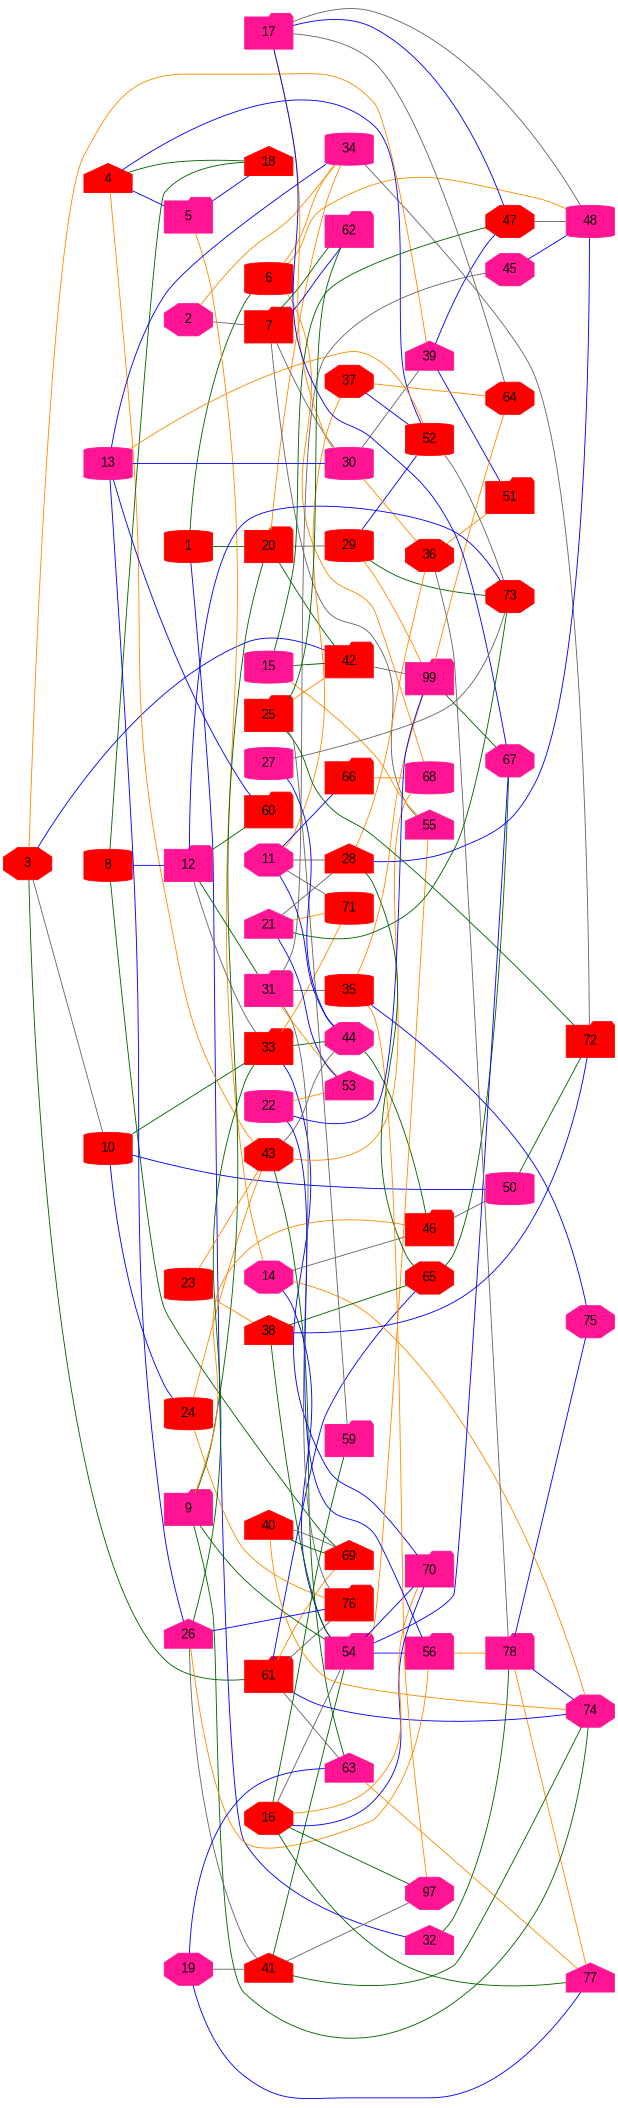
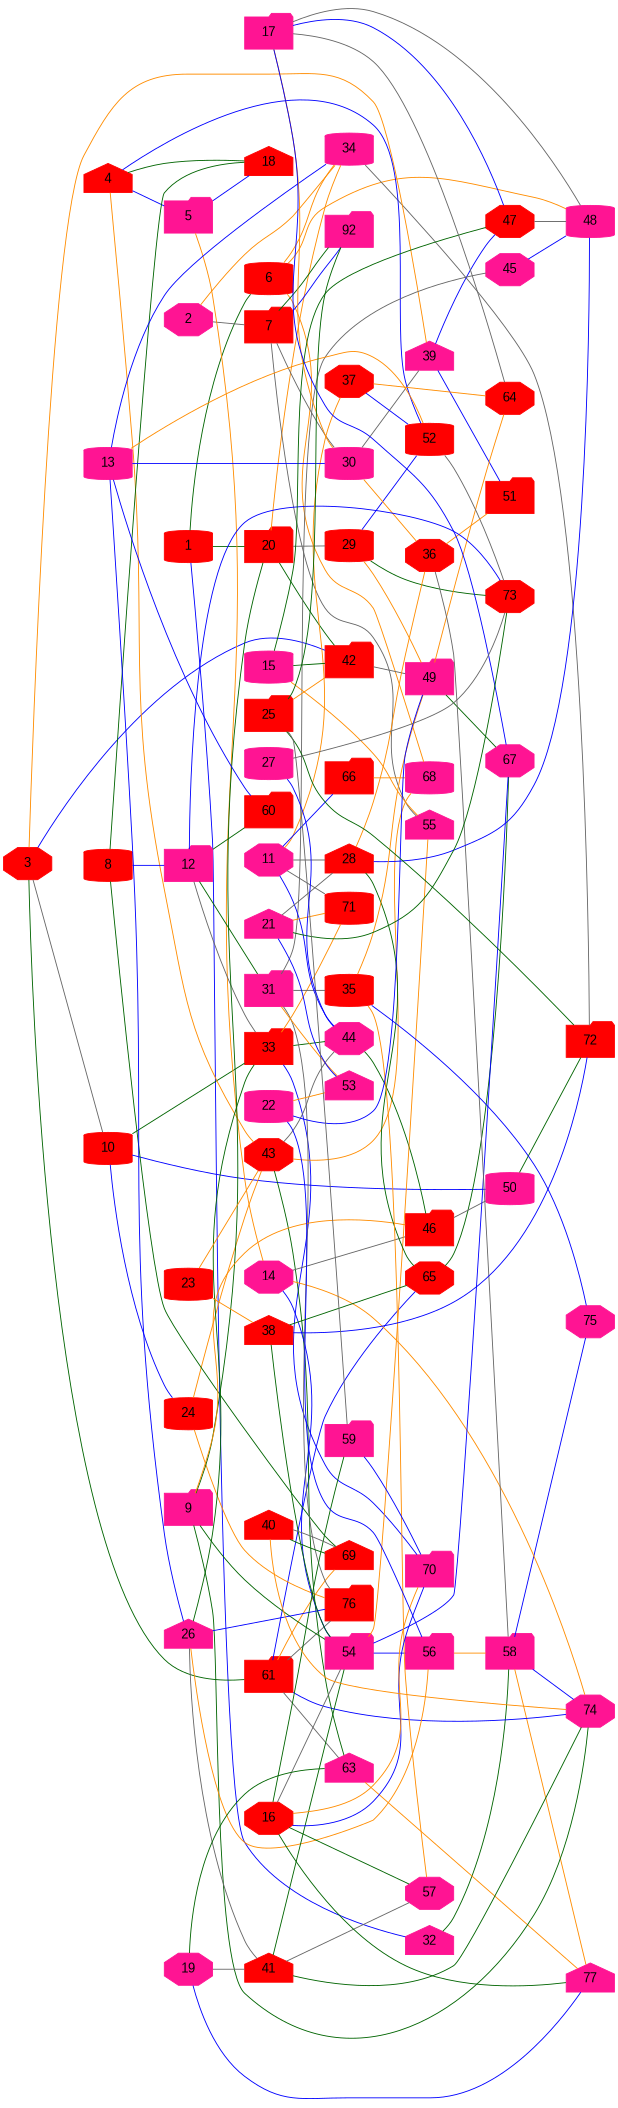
  graph {
    fontname="Liberation Sans"
    rankdir=LR
    node [color=deeppink fontname="Liberation Sans" shape=folder style=filled]
    edge [color=blue fontname="Liberation Sans"]
    1 [color=red shape=cylinder]
    6 [color=red shape=cylinder]
    20 [color=red]
    32 [shape=house]
    34 [shape=cylinder]
    48 [shape=cylinder]
    68 [shape=cylinder]
    42 [color=red]
    29 [color=red shape=cylinder]
-   58 [label=78]
+   58
    2 [shape=octagon]
    7 [color=red]
    30 [shape=cylinder]
    55 [shape=house]
-   62
+   62 [label=92]
    72 [color=red]
    3 [color=red shape=octagon]
    10 [color=red shape=cylinder]
    39 [shape=house]
    61 [color=red]
    24 [color=red shape=cylinder]
    33 [color=red]
    50 [shape=cylinder]
    47 [color=red shape=octagon]
    51 [color=red]
-   49 [label=99]
+   49
    69 [color=red shape=house]
    74 [shape=octagon]
    63 [shape=house]
    76 [color=red]
    65 [color=red shape=octagon]
    4 [color=red shape=house]
    5
    18 [color=red shape=house]
    43 [color=red shape=octagon]
    52 [color=red shape=cylinder]
    14 [shape=octagon]
    44 [shape=octagon]
    73 [color=red shape=octagon]
    46 [color=red]
    54
    36 [color=red shape=octagon]
    8 [color=red shape=cylinder]
    12
    31
    60 [color=red]
    9
    67 [shape=octagon]
    56
    71 [color=red shape=cylinder]
    70
    11 [shape=octagon]
    28 [color=red shape=house]
    37 [color=red shape=octagon]
    66 [color=red]
    64 [color=red shape=octagon]
    53 [shape=house]
    35 [color=red shape=cylinder]
    45 [shape=octagon]
    13 [shape=cylinder]
    26 [shape=house]
    41 [color=red shape=house]
    15 [shape=cylinder]
    16 [color=red shape=octagon]
-   57 [shape=octagon label=97]
+   57 [shape=octagon]
    59
    77 [shape=house]
    17
    19 [shape=octagon]
    21 [shape=house]
    22 [shape=cylinder]
    23 [color=red shape=cylinder]
    38 [color=red shape=house]
    25 [color=red]
    27 [shape=cylinder]
    75 [shape=octagon]
    40 [color=red shape=house]
    1 -- 6 [color=darkgreen]
    1 -- 20 [color=darkgreen]
    1 -- 32
    6 -- 34 [color=darkorange]
    6 -- 48 [color=darkorange]
    6 -- 68 [color=darkorange]
    20 -- 34 [color=darkorange]
    20 -- 42 [color=darkgreen]
    20 -- 29 [color=gray40]
    32 -- 58 [color=darkgreen]
    34 -- 72 [color=gray40]
    42 -- 49 [color=gray40]
    29 -- 49 [color=darkorange]
    29 -- 52
    29 -- 73 [color=darkgreen]
    58 -- 74
    58 -- 77 [color=darkorange]
    58 -- 75
    2 -- 34 [color=darkorange]
    2 -- 7 [color=gray40]
    7 -- 30 [color=gray40]
    7 -- 55 [color=gray40]
    7 -- 62
    7 -- 62 [color=darkgreen]
    30 -- 39 [color=gray40]
    30 -- 36 [color=darkorange]
    3 -- 42
    3 -- 10 [color=gray40]
    3 -- 39 [color=darkorange]
    3 -- 61 [color=darkgreen]
    10 -- 24
    10 -- 33 [color=darkgreen]
    10 -- 50
    39 -- 47
    39 -- 51
    61 -- 69 [color=darkorange]
    61 -- 74
    61 -- 63 [color=gray40]
    61 -- 76 [color=gray40]
    61 -- 65
    24 -- 76 [color=darkorange]
    24 -- 43 [color=darkorange]
    33 -- 44 [color=darkgreen]
    33 -- 71 [color=darkorange]
    33 -- 70
    50 -- 72 [color=darkgreen]
    47 -- 48 [color=gray40]
    49 -- 67 [color=darkgreen]
    49 -- 64 [color=darkorange]
    63 -- 77 [color=darkorange]
    65 -- 67 [color=darkgreen]
    4 -- 5
    4 -- 18 [color=darkgreen]
    4 -- 43 [color=darkorange]
    4 -- 52
    5 -- 18
    5 -- 14 [color=darkorange]
    43 -- 68 [color=darkorange]
    43 -- 63 [color=darkgreen]
    43 -- 44 [color=gray40]
    52 -- 73 [color=gray40]
    14 -- 74 [color=darkorange]
    14 -- 46 [color=gray40]
    14 -- 54
    44 -- 46 [color=darkgreen]
    46 -- 50 [color=gray40]
    54 -- 55 [color=darkorange]
    54 -- 67
    54 -- 56
    36 -- 58 [color=gray40]
    36 -- 51 [color=darkorange]
    8 -- 69 [color=darkgreen]
    8 -- 18 [color=darkgreen]
    8 -- 12
    12 -- 33 [color=gray40]
    12 -- 73
    12 -- 31 [color=darkgreen]
    12 -- 60 [color=darkgreen]
    31 -- 76 [color=gray40]
    31 -- 53 [color=darkorange]
    31 -- 35 [color=gray40]
    31 -- 45 [color=gray40]
    9 -- 20 [color=darkgreen]
    9 -- 74 [color=darkgreen]
    9 -- 46 [color=darkorange]
    9 -- 54 [color=darkgreen]
    56 -- 58 [color=darkorange]
    11 -- 44
    11 -- 71 [color=gray40]
    11 -- 28 [color=gray40]
    11 -- 37 [color=darkorange]
    11 -- 66
    28 -- 48
    28 -- 65 [color=darkgreen]
    28 -- 36 [color=darkorange]
    37 -- 52
    37 -- 64 [color=darkorange]
    66 -- 68 [color=darkorange]
    35 -- 49 [color=darkorange]
    35 -- 57 [color=darkorange]
    35 -- 75
    45 -- 48
    13 -- 34
    13 -- 30
    13 -- 52 [color=darkorange]
    13 -- 60
    13 -- 26
    26 -- 33 [color=darkgreen]
    26 -- 76
    26 -- 56 [color=darkorange]
    26 -- 41 [color=gray40]
    41 -- 74 [color=darkgreen]
    41 -- 54 [color=darkgreen]
    41 -- 57 [color=gray40]
    15 -- 42 [color=darkgreen]
    15 -- 55 [color=darkorange]
    15 -- 47 [color=darkgreen]
    16 -- 54 [color=gray40]
    16 -- 70
    16 -- 70 [color=darkorange]
    16 -- 57 [color=darkgreen]
    16 -- 59 [color=darkgreen]
    16 -- 77 [color=darkgreen]
-   54 -- 70
+   59 -- 70
    17 -- 48 [color=gray40]
    17 -- 30 [color=darkorange]
    17 -- 47
    17 -- 67
    17 -- 64 [color=gray40]
-   19 -- 63
+   19 -- 63 [color=darkgreen]
    19 -- 41 [color=gray40]
    19 -- 77
    21 -- 73 [color=darkgreen]
    21 -- 71 [color=darkorange]
    21 -- 28 [color=gray40]
    21 -- 53
    22 -- 49
    22 -- 56
    22 -- 53 [color=darkorange]
    23 -- 43 [color=darkorange]
    23 -- 38 [color=darkorange]
    38 -- 72
    38 -- 65 [color=darkgreen]
    38 -- 54 [color=darkgreen]
    25 -- 42 [color=darkorange]
    25 -- 62 [color=darkgreen]
    25 -- 72 [color=darkgreen]
    25 -- 59 [color=gray40]
    27 -- 44
    27 -- 73 [color=gray40]
    40 -- 69 [color=darkgreen]
    40 -- 69 [color=gray40]
    40 -- 74 [color=darkorange]
  }
